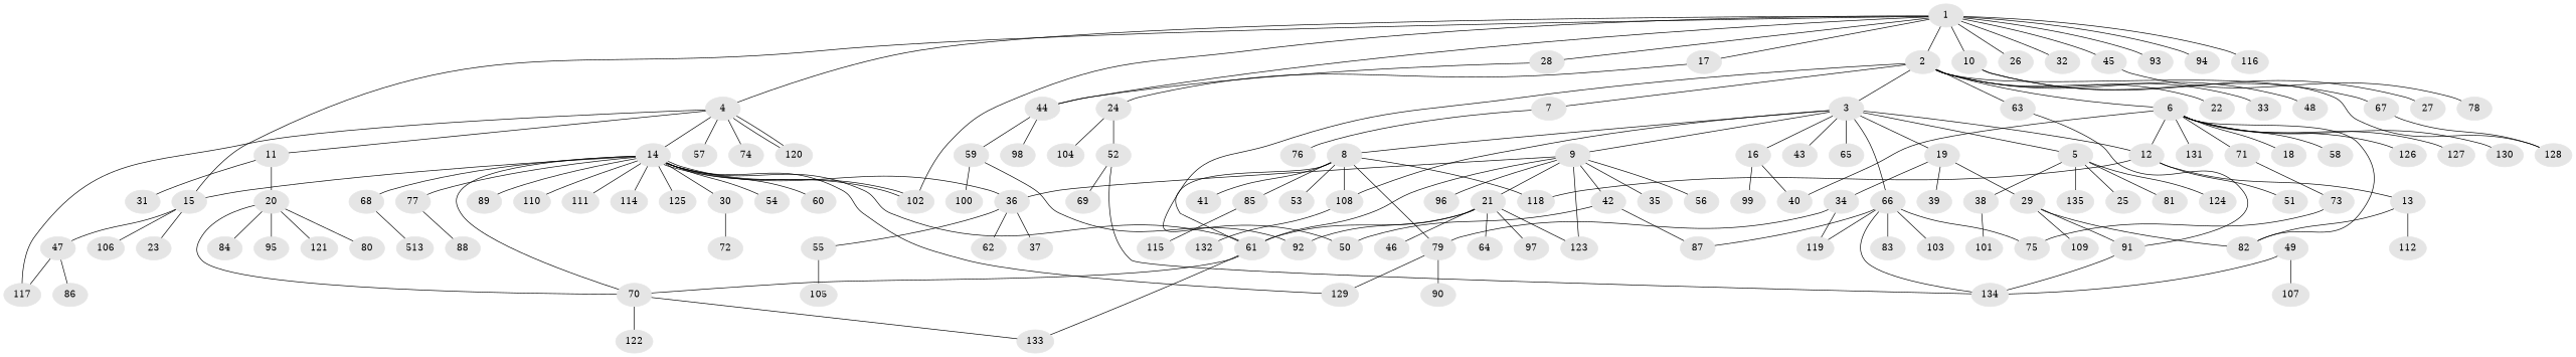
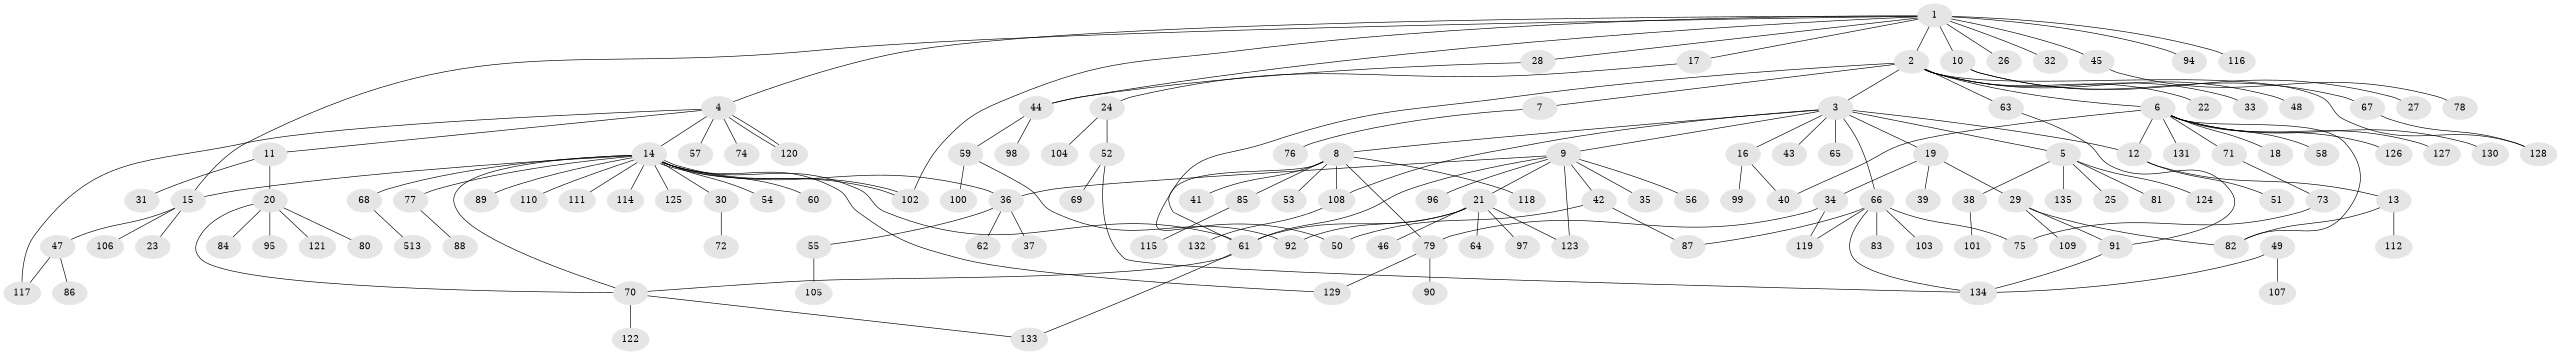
  graph {
    node [color=gray90 style=filled]
    1
    2
    4
    10
    15
    17
    26
    28
    32
    44
    45
-   93
    94
    102
    116
    3
    6
    7
    22
    33
    48
    50
    63
    128
    11
    14
    57
    74
    117
    120
    27
    67
    23
    47
    106
    24
    59
    98
    78
    5
    8
    9
    12
    16
    19
    43
    65
    66
    108
    18
    40
    58
    71
    82
    126
    127
    130
    131
    76
    91
    25
    38
    81
    124
    135
    41
    53
    61
    79
    85
    118
    21
    35
    36
    42
    56
    96
    123
    13
    51
    99
    29
    34
    39
    119
    87
    134
    75
    83
    103
    132
    20
    31
    30
    54
    60
    68
    70
    77
    89
    110
    111
    114
    125
    129
    101
    73
    133
    90
    115
    46
    64
    92
    97
    37
    55
    62
    80
    84
    95
    121
    112
    72
    n124 [label=513]
    122
    88
    86
    52
    104
    109
    49
    107
    69
    105
    100
    1 -- 2
    1 -- 4
    1 -- 10
    1 -- 15
    1 -- 17
    1 -- 26
    1 -- 28
    1 -- 32
    1 -- 44
    1 -- 45
-   1 -- 93
    1 -- 94
    1 -- 102
    1 -- 116
    2 -- 3
    2 -- 6
    2 -- 7
    2 -- 22
    2 -- 33
    2 -- 48
    2 -- 50
    2 -- 63
    2 -- 128
    4 -- 11
    4 -- 14
    4 -- 57
    4 -- 74
    4 -- 117
    4 -- 120
    4 -- 120
    10 -- 27
    10 -- 67
    15 -- 23
    15 -- 47
    15 -- 106
    17 -- 24
    28 -- 44
    44 -- 59
    44 -- 98
    45 -- 78
    3 -- 5
    3 -- 8
    3 -- 9
    3 -- 12
    3 -- 16
    3 -- 19
    3 -- 43
    3 -- 65
    3 -- 66
    3 -- 108
    6 -- 12
    6 -- 18
    6 -- 40
    6 -- 58
    6 -- 71
    6 -- 82
    6 -- 126
    6 -- 127
    6 -- 130
    6 -- 131
    7 -- 76
    63 -- 91
    11 -- 20
    11 -- 31
    14 -- 15
    14 -- 102
    14 -- 102
    14 -- 61
    14 -- 36
    14 -- 30
    14 -- 54
    14 -- 60
    14 -- 68
    14 -- 70
    14 -- 77
    14 -- 89
    14 -- 110
    14 -- 111
    14 -- 114
    14 -- 125
    14 -- 129
    67 -- 128
    47 -- 117
    47 -- 86
    24 -- 52
    24 -- 104
    59 -- 92
    59 -- 100
    5 -- 25
    5 -- 38
    5 -- 81
    5 -- 124
    5 -- 135
    8 -- 108
    8 -- 41
    8 -- 53
    8 -- 61
    8 -- 79
    8 -- 85
    8 -- 118
    9 -- 61
    9 -- 21
    9 -- 35
    9 -- 36
    9 -- 42
    9 -- 56
    9 -- 96
    9 -- 123
-   12 -- 118
    12 -- 13
    12 -- 51
    16 -- 40
    16 -- 99
    19 -- 29
    19 -- 34
    19 -- 39
    66 -- 119
    66 -- 87
    66 -- 134
    66 -- 75
    66 -- 83
    66 -- 103
    108 -- 132
    71 -- 73
    91 -- 134
    38 -- 101
    61 -- 70
    61 -- 133
    79 -- 129
    79 -- 90
    85 -- 115
    21 -- 61
    21 -- 123
    21 -- 46
    21 -- 64
    21 -- 92
    21 -- 97
    36 -- 37
    36 -- 55
    36 -- 62
    42 -- 50
    42 -- 87
    13 -- 82
    13 -- 112
    29 -- 82
    29 -- 91
    29 -- 109
    34 -- 79
    34 -- 119
    20 -- 70
    20 -- 80
    20 -- 84
    20 -- 95
    20 -- 121
    30 -- 72
    68 -- n124
    70 -- 133
    70 -- 122
    77 -- 88
    73 -- 75
    55 -- 105
    52 -- 134
    52 -- 69
    49 -- 134
    49 -- 107
  }
